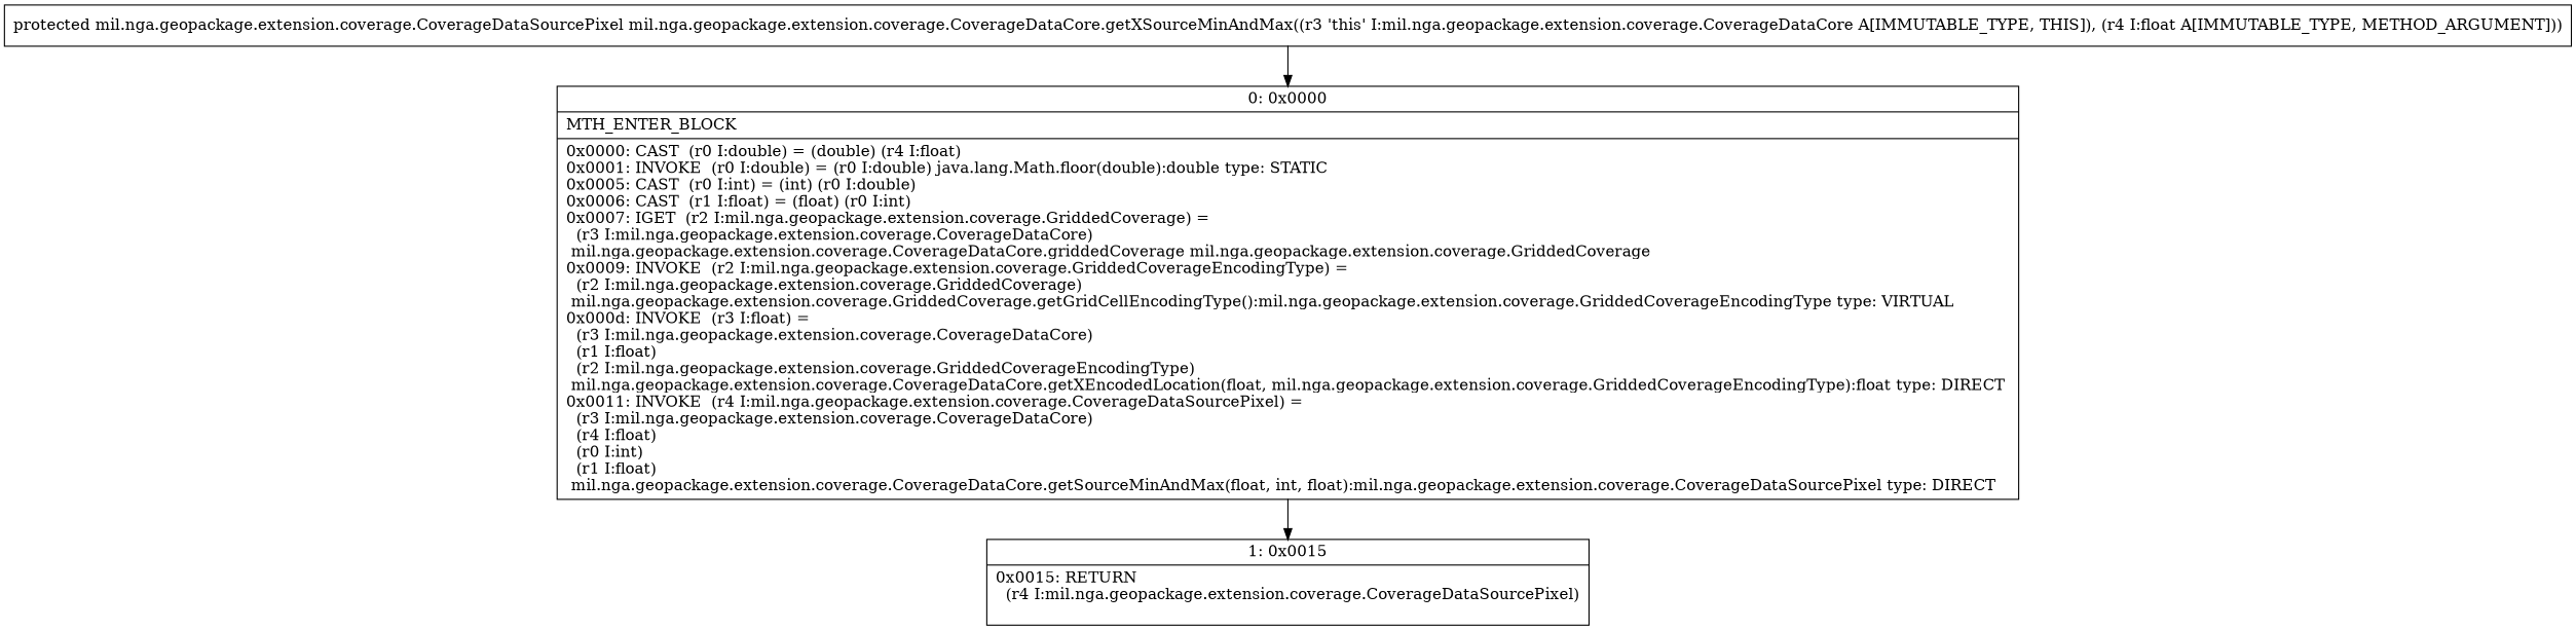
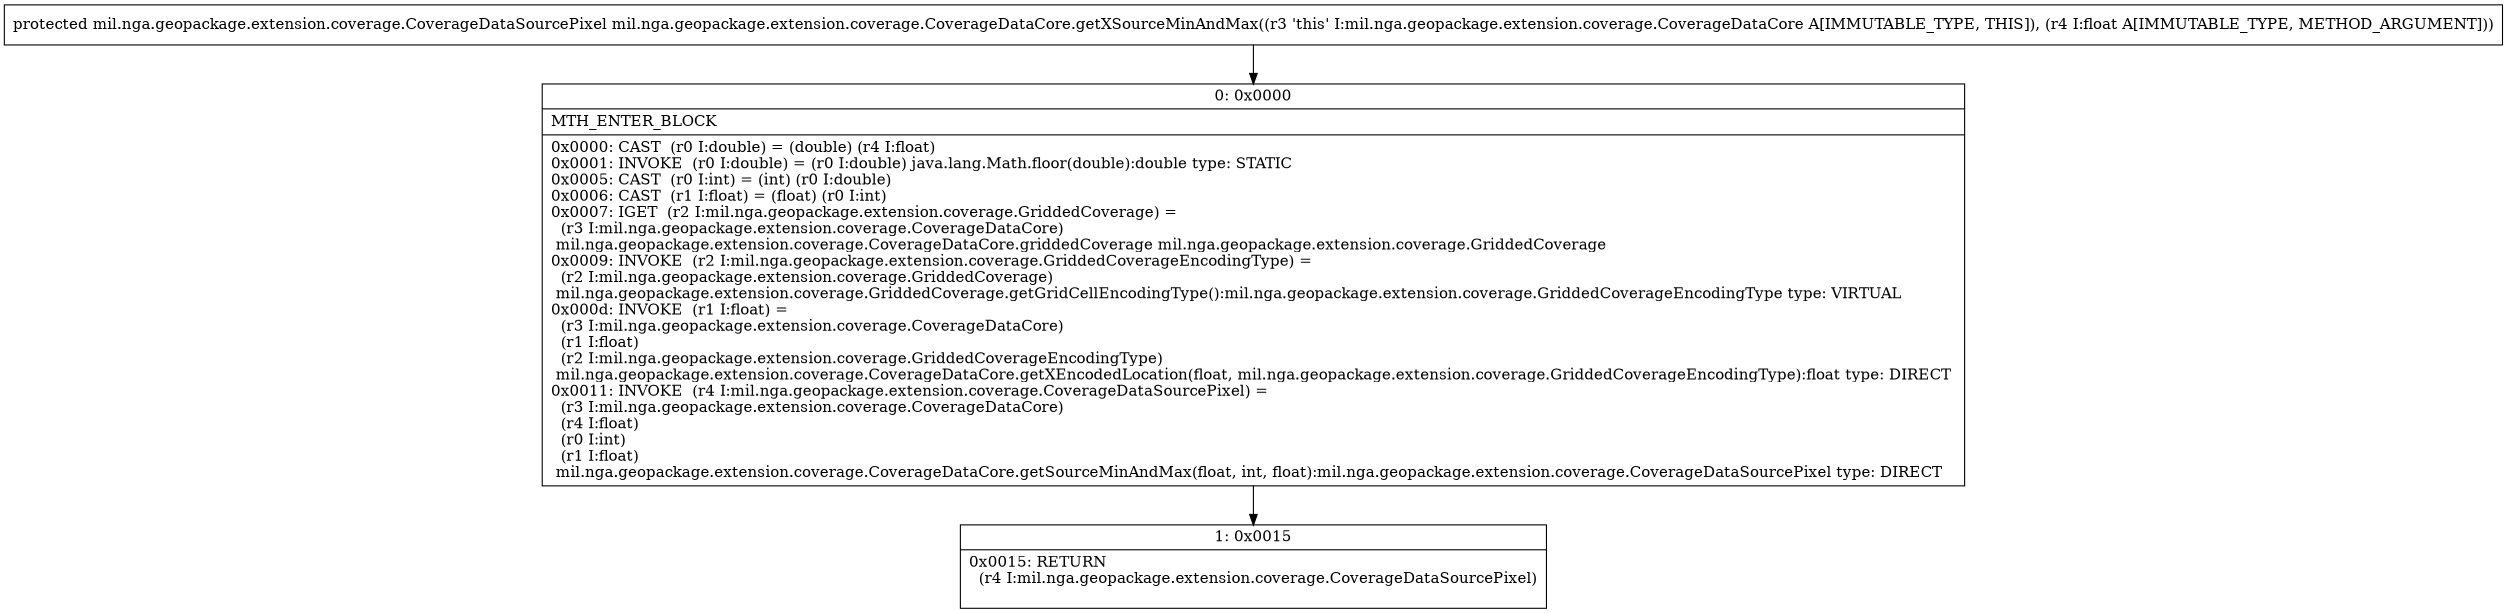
  digraph {
    node [shape=record]
-   n1 [label="{0\:\ 0x0000|MTH_ENTER_BLOCK\l|0x0000: CAST  (r0 I:double) = (double) (r4 I:float) \l0x0001: INVOKE  (r0 I:double) = (r0 I:double) java.lang.Math.floor(double):double type: STATIC \l0x0005: CAST  (r0 I:int) = (int) (r0 I:double) \l0x0006: CAST  (r1 I:float) = (float) (r0 I:int) \l0x0007: IGET  (r2 I:mil.nga.geopackage.extension.coverage.GriddedCoverage) = \l  (r3 I:mil.nga.geopackage.extension.coverage.CoverageDataCore)\l mil.nga.geopackage.extension.coverage.CoverageDataCore.griddedCoverage mil.nga.geopackage.extension.coverage.GriddedCoverage \l0x0009: INVOKE  (r2 I:mil.nga.geopackage.extension.coverage.GriddedCoverageEncodingType) = \l  (r2 I:mil.nga.geopackage.extension.coverage.GriddedCoverage)\l mil.nga.geopackage.extension.coverage.GriddedCoverage.getGridCellEncodingType():mil.nga.geopackage.extension.coverage.GriddedCoverageEncodingType type: VIRTUAL \l0x000d: INVOKE  (r3 I:float) = \l  (r3 I:mil.nga.geopackage.extension.coverage.CoverageDataCore)\l  (r1 I:float)\l  (r2 I:mil.nga.geopackage.extension.coverage.GriddedCoverageEncodingType)\l mil.nga.geopackage.extension.coverage.CoverageDataCore.getXEncodedLocation(float, mil.nga.geopackage.extension.coverage.GriddedCoverageEncodingType):float type: DIRECT \l0x0011: INVOKE  (r4 I:mil.nga.geopackage.extension.coverage.CoverageDataSourcePixel) = \l  (r3 I:mil.nga.geopackage.extension.coverage.CoverageDataCore)\l  (r4 I:float)\l  (r0 I:int)\l  (r1 I:float)\l mil.nga.geopackage.extension.coverage.CoverageDataCore.getSourceMinAndMax(float, int, float):mil.nga.geopackage.extension.coverage.CoverageDataSourcePixel type: DIRECT \l}"]
+   n1 [label="{0\:\ 0x0000|MTH_ENTER_BLOCK\l|0x0000: CAST  (r0 I:double) = (double) (r4 I:float) \l0x0001: INVOKE  (r0 I:double) = (r0 I:double) java.lang.Math.floor(double):double type: STATIC \l0x0005: CAST  (r0 I:int) = (int) (r0 I:double) \l0x0006: CAST  (r1 I:float) = (float) (r0 I:int) \l0x0007: IGET  (r2 I:mil.nga.geopackage.extension.coverage.GriddedCoverage) = \l  (r3 I:mil.nga.geopackage.extension.coverage.CoverageDataCore)\l mil.nga.geopackage.extension.coverage.CoverageDataCore.griddedCoverage mil.nga.geopackage.extension.coverage.GriddedCoverage \l0x0009: INVOKE  (r2 I:mil.nga.geopackage.extension.coverage.GriddedCoverageEncodingType) = \l  (r2 I:mil.nga.geopackage.extension.coverage.GriddedCoverage)\l mil.nga.geopackage.extension.coverage.GriddedCoverage.getGridCellEncodingType():mil.nga.geopackage.extension.coverage.GriddedCoverageEncodingType type: VIRTUAL \l0x000d: INVOKE  (r1 I:float) = \l  (r3 I:mil.nga.geopackage.extension.coverage.CoverageDataCore)\l  (r1 I:float)\l  (r2 I:mil.nga.geopackage.extension.coverage.GriddedCoverageEncodingType)\l mil.nga.geopackage.extension.coverage.CoverageDataCore.getXEncodedLocation(float, mil.nga.geopackage.extension.coverage.GriddedCoverageEncodingType):float type: DIRECT \l0x0011: INVOKE  (r4 I:mil.nga.geopackage.extension.coverage.CoverageDataSourcePixel) = \l  (r3 I:mil.nga.geopackage.extension.coverage.CoverageDataCore)\l  (r4 I:float)\l  (r0 I:int)\l  (r1 I:float)\l mil.nga.geopackage.extension.coverage.CoverageDataCore.getSourceMinAndMax(float, int, float):mil.nga.geopackage.extension.coverage.CoverageDataSourcePixel type: DIRECT \l}"]
    n2 [label="{1\:\ 0x0015|0x0015: RETURN  \l  (r4 I:mil.nga.geopackage.extension.coverage.CoverageDataSourcePixel)\l \l}"]
    n3 [label="{protected mil.nga.geopackage.extension.coverage.CoverageDataSourcePixel mil.nga.geopackage.extension.coverage.CoverageDataCore.getXSourceMinAndMax((r3 'this' I:mil.nga.geopackage.extension.coverage.CoverageDataCore A[IMMUTABLE_TYPE, THIS]), (r4 I:float A[IMMUTABLE_TYPE, METHOD_ARGUMENT])) }"]
    n1 -> n2
    n3 -> n1
  }
